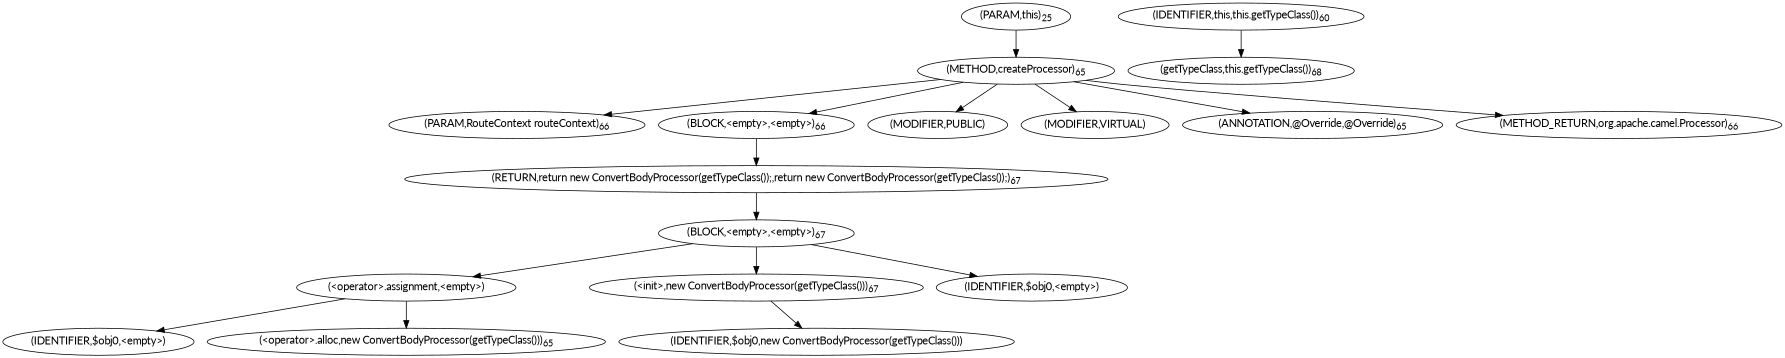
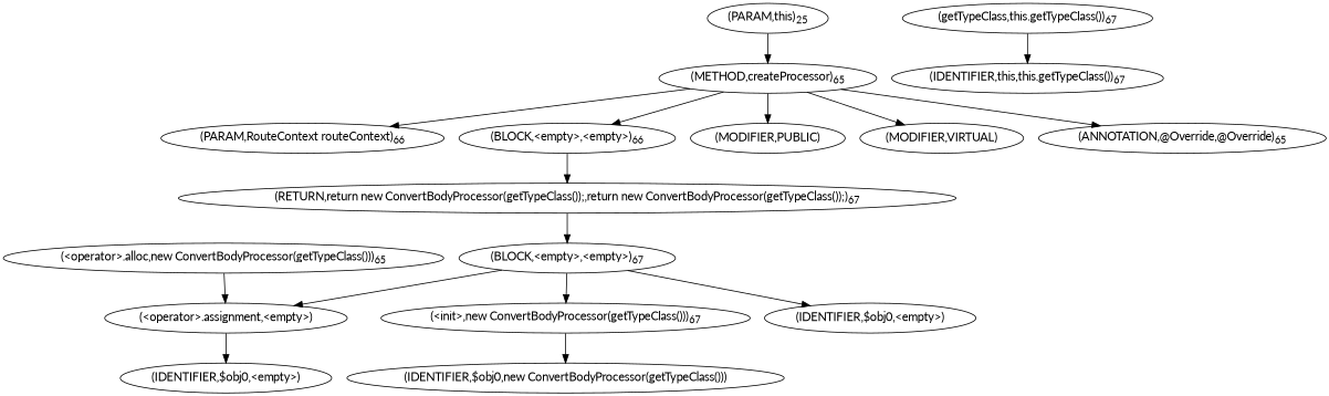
  digraph {
    fontname=Lato
    node [fontname=Lato]
    edge [fontname=Lato]
    n1 [label=<(METHOD,createProcessor)<SUB>65</SUB>>]
    n2 [label=<(PARAM,RouteContext routeContext)<SUB>66</SUB>>]
    n3 [label=<(BLOCK,&lt;empty&gt;,&lt;empty&gt;)<SUB>66</SUB>>]
    n4 [label=<(MODIFIER,PUBLIC)>]
    n5 [label=<(MODIFIER,VIRTUAL)>]
    n6 [label=<(ANNOTATION,@Override,@Override)<SUB>65</SUB>>]
-   n7 [label=<(METHOD_RETURN,org.apache.camel.Processor)<SUB>66</SUB>>]
    n8 [label=<(PARAM,this)<SUB>25</SUB>>]
    n9 [label=<(RETURN,return new ConvertBodyProcessor(getTypeClass());,return new ConvertBodyProcessor(getTypeClass());)<SUB>67</SUB>>]
    n10 [label=<(BLOCK,&lt;empty&gt;,&lt;empty&gt;)<SUB>67</SUB>>]
    n11 [label=<(&lt;operator&gt;.assignment,&lt;empty&gt;)>]
    n12 [label=<(&lt;init&gt;,new ConvertBodyProcessor(getTypeClass()))<SUB>67</SUB>>]
    n13 [label=<(IDENTIFIER,$obj0,&lt;empty&gt;)>]
    n14 [label=<(IDENTIFIER,$obj0,&lt;empty&gt;)>]
    n15 [label=<(&lt;operator&gt;.alloc,new ConvertBodyProcessor(getTypeClass()))<SUB>65</SUB>>]
    n16 [label=<(IDENTIFIER,$obj0,new ConvertBodyProcessor(getTypeClass()))>]
-   n17 [label=<(getTypeClass,this.getTypeClass())<SUB>68</SUB>>]
-   n18 [label=<(IDENTIFIER,this,this.getTypeClass())<SUB>60</SUB>>]
+   n17 [label=<(getTypeClass,this.getTypeClass())<SUB>67</SUB>>]
+   n18 [label=<(IDENTIFIER,this,this.getTypeClass())<SUB>67</SUB>>]
    n1 -> n2
    n1 -> n3
    n1 -> n4
    n1 -> n5
    n1 -> n6
-   n1 -> n7
    n3 -> n9
    n8 -> n1
    n9 -> n10
    n10 -> n11
    n10 -> n12
    n10 -> n13
    n11 -> n14
-   n11 -> n15
+   n15 -> n11
    n12 -> n16
-   n18 -> n17
+   n17 -> n18
  }
